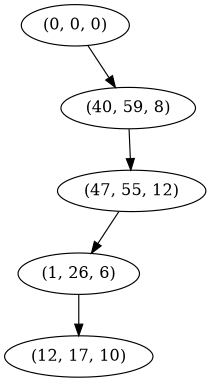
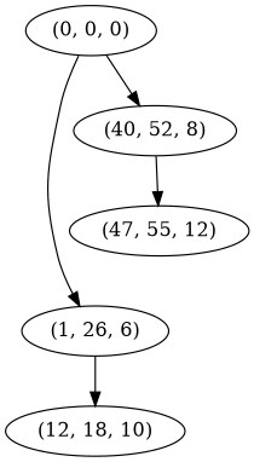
  digraph {
    n1 [label="(1, 26, 6)"]
    "(0, 0, 0)"
-   "(40, 59, 8)"
-   "(12, 18, 10)" [label="(12, 17, 10)"]
+   "(40, 59, 8)" [label="(40, 52, 8)"]
+   "(12, 18, 10)"
    "(47, 55, 12)"
    n1 -> "(12, 18, 10)"
-   "(47, 55, 12)" -> n1
+   "(0, 0, 0)" -> n1
    "(0, 0, 0)" -> "(40, 59, 8)"
    "(40, 59, 8)" -> "(47, 55, 12)"
  }
